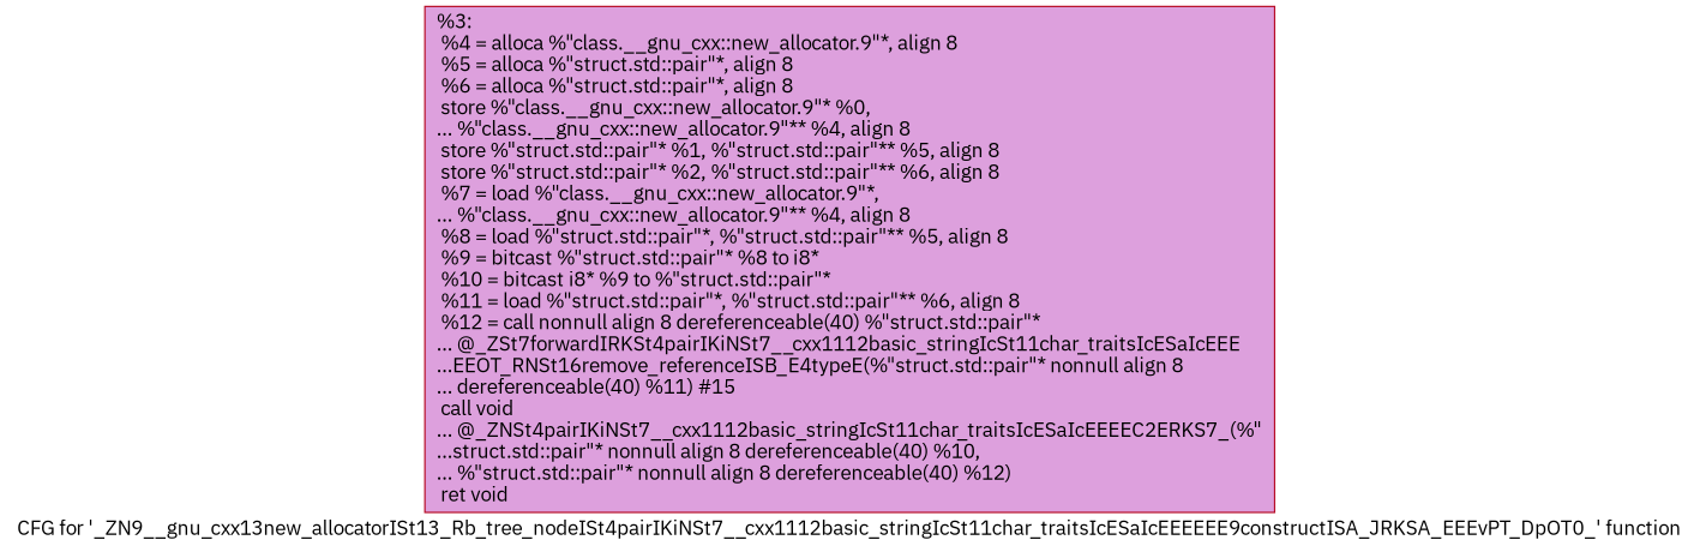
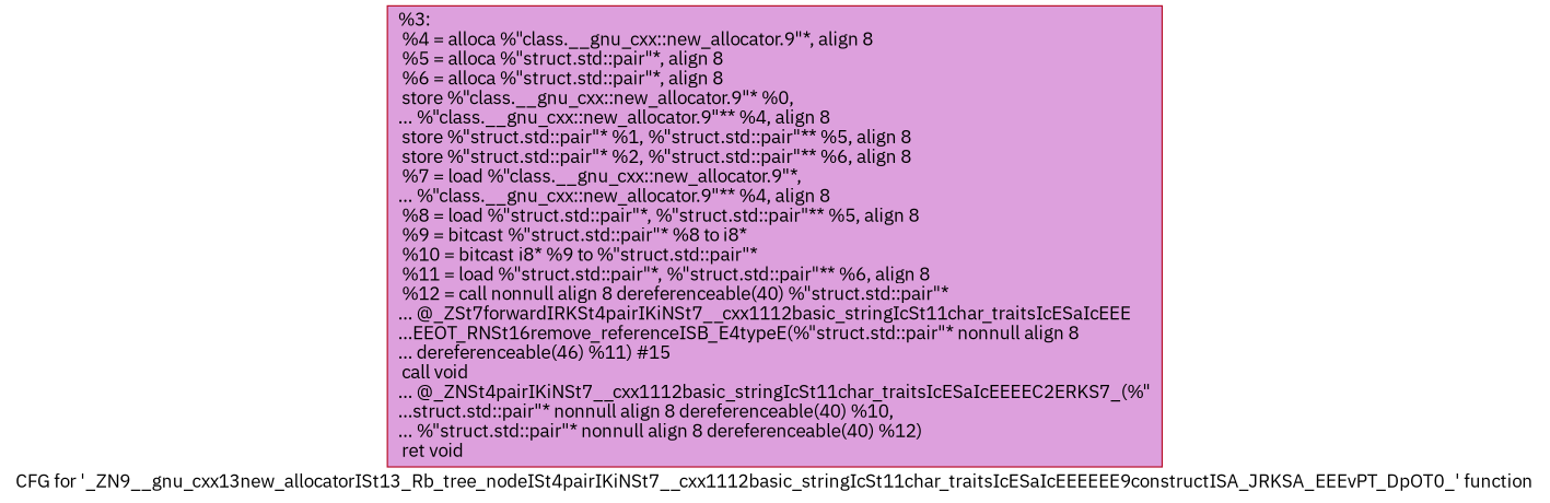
  digraph {
    label="CFG for '_ZN9__gnu_cxx13new_allocatorISt13_Rb_tree_nodeISt4pairIKiNSt7__cxx1112basic_stringIcSt11char_traitsIcESaIcEEEEEE9constructISA_JRKSA_EEEvPT_DpOT0_' function"
    fontname="IBM Plex Sans"
-   n1 [color="#b70d28ff" fillcolor=plum label="{%3:\l  %4 = alloca %\"class.__gnu_cxx::new_allocator.9\"*, align 8\l  %5 = alloca %\"struct.std::pair\"*, align 8\l  %6 = alloca %\"struct.std::pair\"*, align 8\l  store %\"class.__gnu_cxx::new_allocator.9\"* %0,\l... %\"class.__gnu_cxx::new_allocator.9\"** %4, align 8\l  store %\"struct.std::pair\"* %1, %\"struct.std::pair\"** %5, align 8\l  store %\"struct.std::pair\"* %2, %\"struct.std::pair\"** %6, align 8\l  %7 = load %\"class.__gnu_cxx::new_allocator.9\"*,\l... %\"class.__gnu_cxx::new_allocator.9\"** %4, align 8\l  %8 = load %\"struct.std::pair\"*, %\"struct.std::pair\"** %5, align 8\l  %9 = bitcast %\"struct.std::pair\"* %8 to i8*\l  %10 = bitcast i8* %9 to %\"struct.std::pair\"*\l  %11 = load %\"struct.std::pair\"*, %\"struct.std::pair\"** %6, align 8\l  %12 = call nonnull align 8 dereferenceable(40) %\"struct.std::pair\"*\l... @_ZSt7forwardIRKSt4pairIKiNSt7__cxx1112basic_stringIcSt11char_traitsIcESaIcEEE\l...EEOT_RNSt16remove_referenceISB_E4typeE(%\"struct.std::pair\"* nonnull align 8\l... dereferenceable(40) %11) #15\l  call void\l... @_ZNSt4pairIKiNSt7__cxx1112basic_stringIcSt11char_traitsIcESaIcEEEEC2ERKS7_(%\"\l...struct.std::pair\"* nonnull align 8 dereferenceable(40) %10,\l... %\"struct.std::pair\"* nonnull align 8 dereferenceable(40) %12)\l  ret void\l}" shape=record style=filled fontname="IBM Plex Sans"]
+   n1 [color="#b70d28ff" fillcolor=plum label="{%3:\l  %4 = alloca %\"class.__gnu_cxx::new_allocator.9\"*, align 8\l  %5 = alloca %\"struct.std::pair\"*, align 8\l  %6 = alloca %\"struct.std::pair\"*, align 8\l  store %\"class.__gnu_cxx::new_allocator.9\"* %0,\l... %\"class.__gnu_cxx::new_allocator.9\"** %4, align 8\l  store %\"struct.std::pair\"* %1, %\"struct.std::pair\"** %5, align 8\l  store %\"struct.std::pair\"* %2, %\"struct.std::pair\"** %6, align 8\l  %7 = load %\"class.__gnu_cxx::new_allocator.9\"*,\l... %\"class.__gnu_cxx::new_allocator.9\"** %4, align 8\l  %8 = load %\"struct.std::pair\"*, %\"struct.std::pair\"** %5, align 8\l  %9 = bitcast %\"struct.std::pair\"* %8 to i8*\l  %10 = bitcast i8* %9 to %\"struct.std::pair\"*\l  %11 = load %\"struct.std::pair\"*, %\"struct.std::pair\"** %6, align 8\l  %12 = call nonnull align 8 dereferenceable(40) %\"struct.std::pair\"*\l... @_ZSt7forwardIRKSt4pairIKiNSt7__cxx1112basic_stringIcSt11char_traitsIcESaIcEEE\l...EEOT_RNSt16remove_referenceISB_E4typeE(%\"struct.std::pair\"* nonnull align 8\l... dereferenceable(46) %11) #15\l  call void\l... @_ZNSt4pairIKiNSt7__cxx1112basic_stringIcSt11char_traitsIcESaIcEEEEC2ERKS7_(%\"\l...struct.std::pair\"* nonnull align 8 dereferenceable(40) %10,\l... %\"struct.std::pair\"* nonnull align 8 dereferenceable(40) %12)\l  ret void\l}" shape=record style=filled fontname="IBM Plex Sans"]
  }
